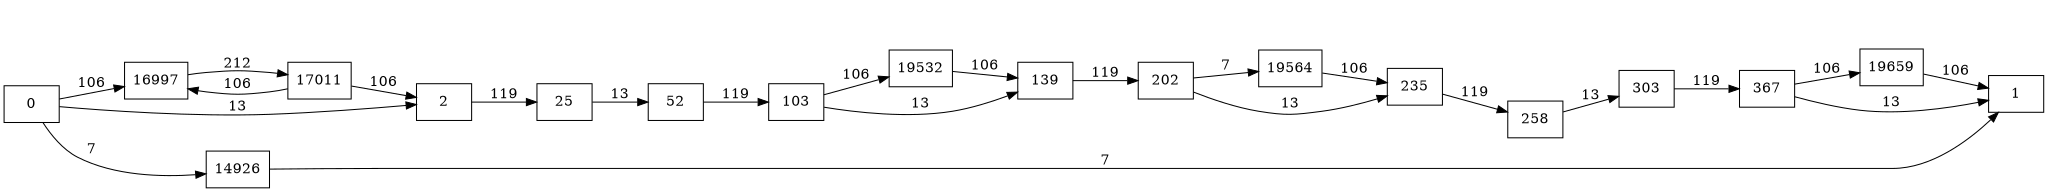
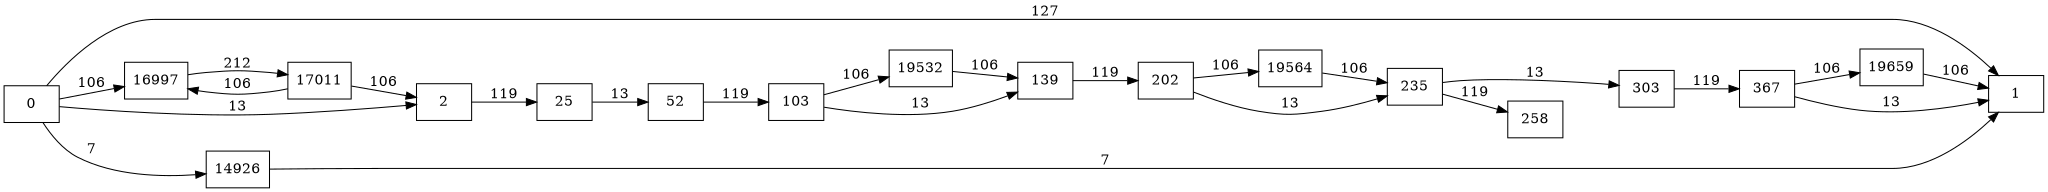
  digraph {
    rankdir=LR
    node [shape=rectangle]
    2
    25
    52
    103
    139
    19532
    202
    235
    19564
    n10 [label=258]
    303
    367
    1
    19659
    14926
    16997
    17011
    0
    2 -> 25 [label=119]
    25 -> 52 [label=13]
    52 -> 103 [label=119]
    103 -> 139 [label=13]
    103 -> 19532 [label=106]
    139 -> 202 [label=119]
    19532 -> 139 [label=106]
    202 -> 235 [label=13]
-   202 -> 19564 [label=7]
+   202 -> 19564 [label=106]
    235 -> n10 [label=119]
    19564 -> 235 [label=106]
-   n10 -> 303 [label=13]
+   235 -> 303 [label=13]
    303 -> 367 [label=119]
    367 -> 1 [label=13]
    367 -> 19659 [label=106]
    19659 -> 1 [label=106]
    14926 -> 1 [label=7]
    16997 -> 17011 [label=212]
    17011 -> 2 [label=106]
    17011 -> 16997 [label=106]
    0 -> 2 [label=13]
+   0 -> 1 [label=127]
    0 -> 14926 [label=7]
    0 -> 16997 [label=106]
  }
